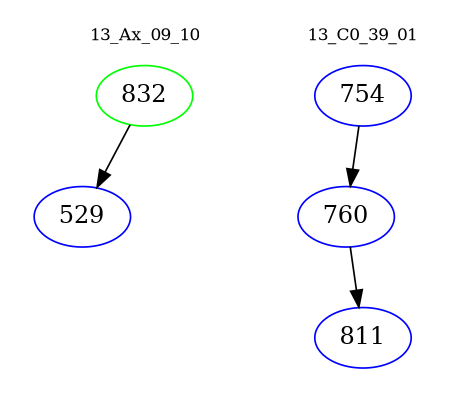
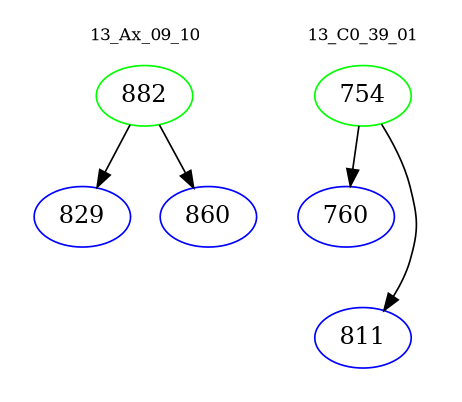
  digraph {
    node [color=blue]
    edge [color=black]
-   n1 [color=green label=832]
-   n2 [label=529]
-   n4 [label=754]
+   n1 [color=green label=882]
+   n2 [label=829]
+   n3 [label=860]
+   n4 [color=green label=754]
    n5 [label=760]
    n6 [label=811]
    subgraph cluster_1 {
      color=white
      fontsize=10
      label="13_Ax_09_10"
      n1
      n2
+     n3
    }
    subgraph cluster_2 {
      color=white
      fontsize=10
      label="13_C0_39_01"
      n4
      n5
      n6
    }
    n1 -> n2
+   n1 -> n3
    n4 -> n5
-   n5 -> n6
+   n4 -> n6
  }
